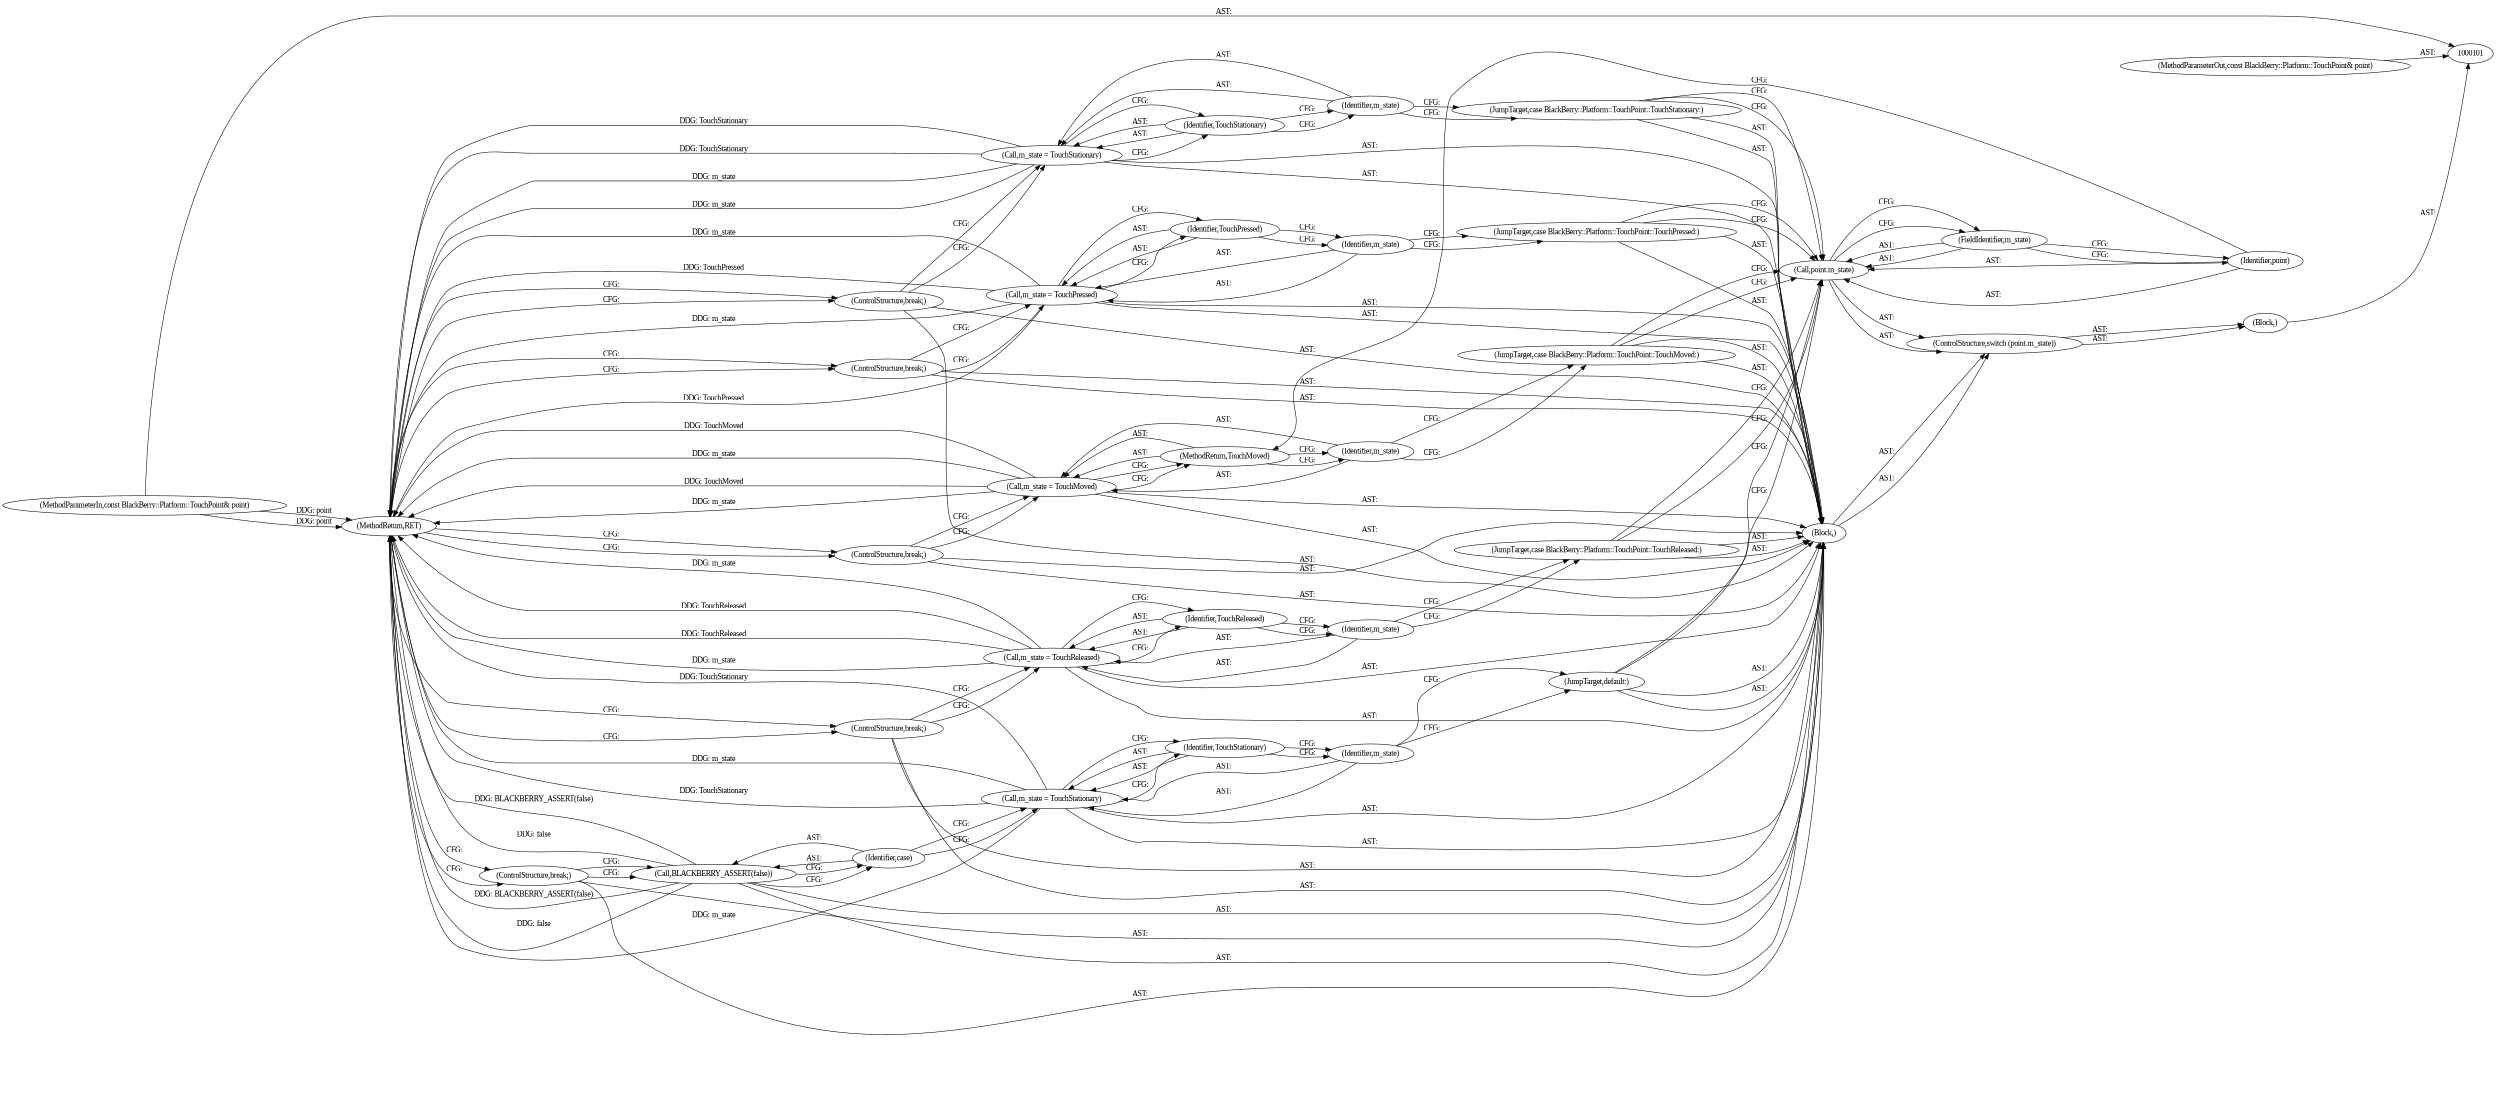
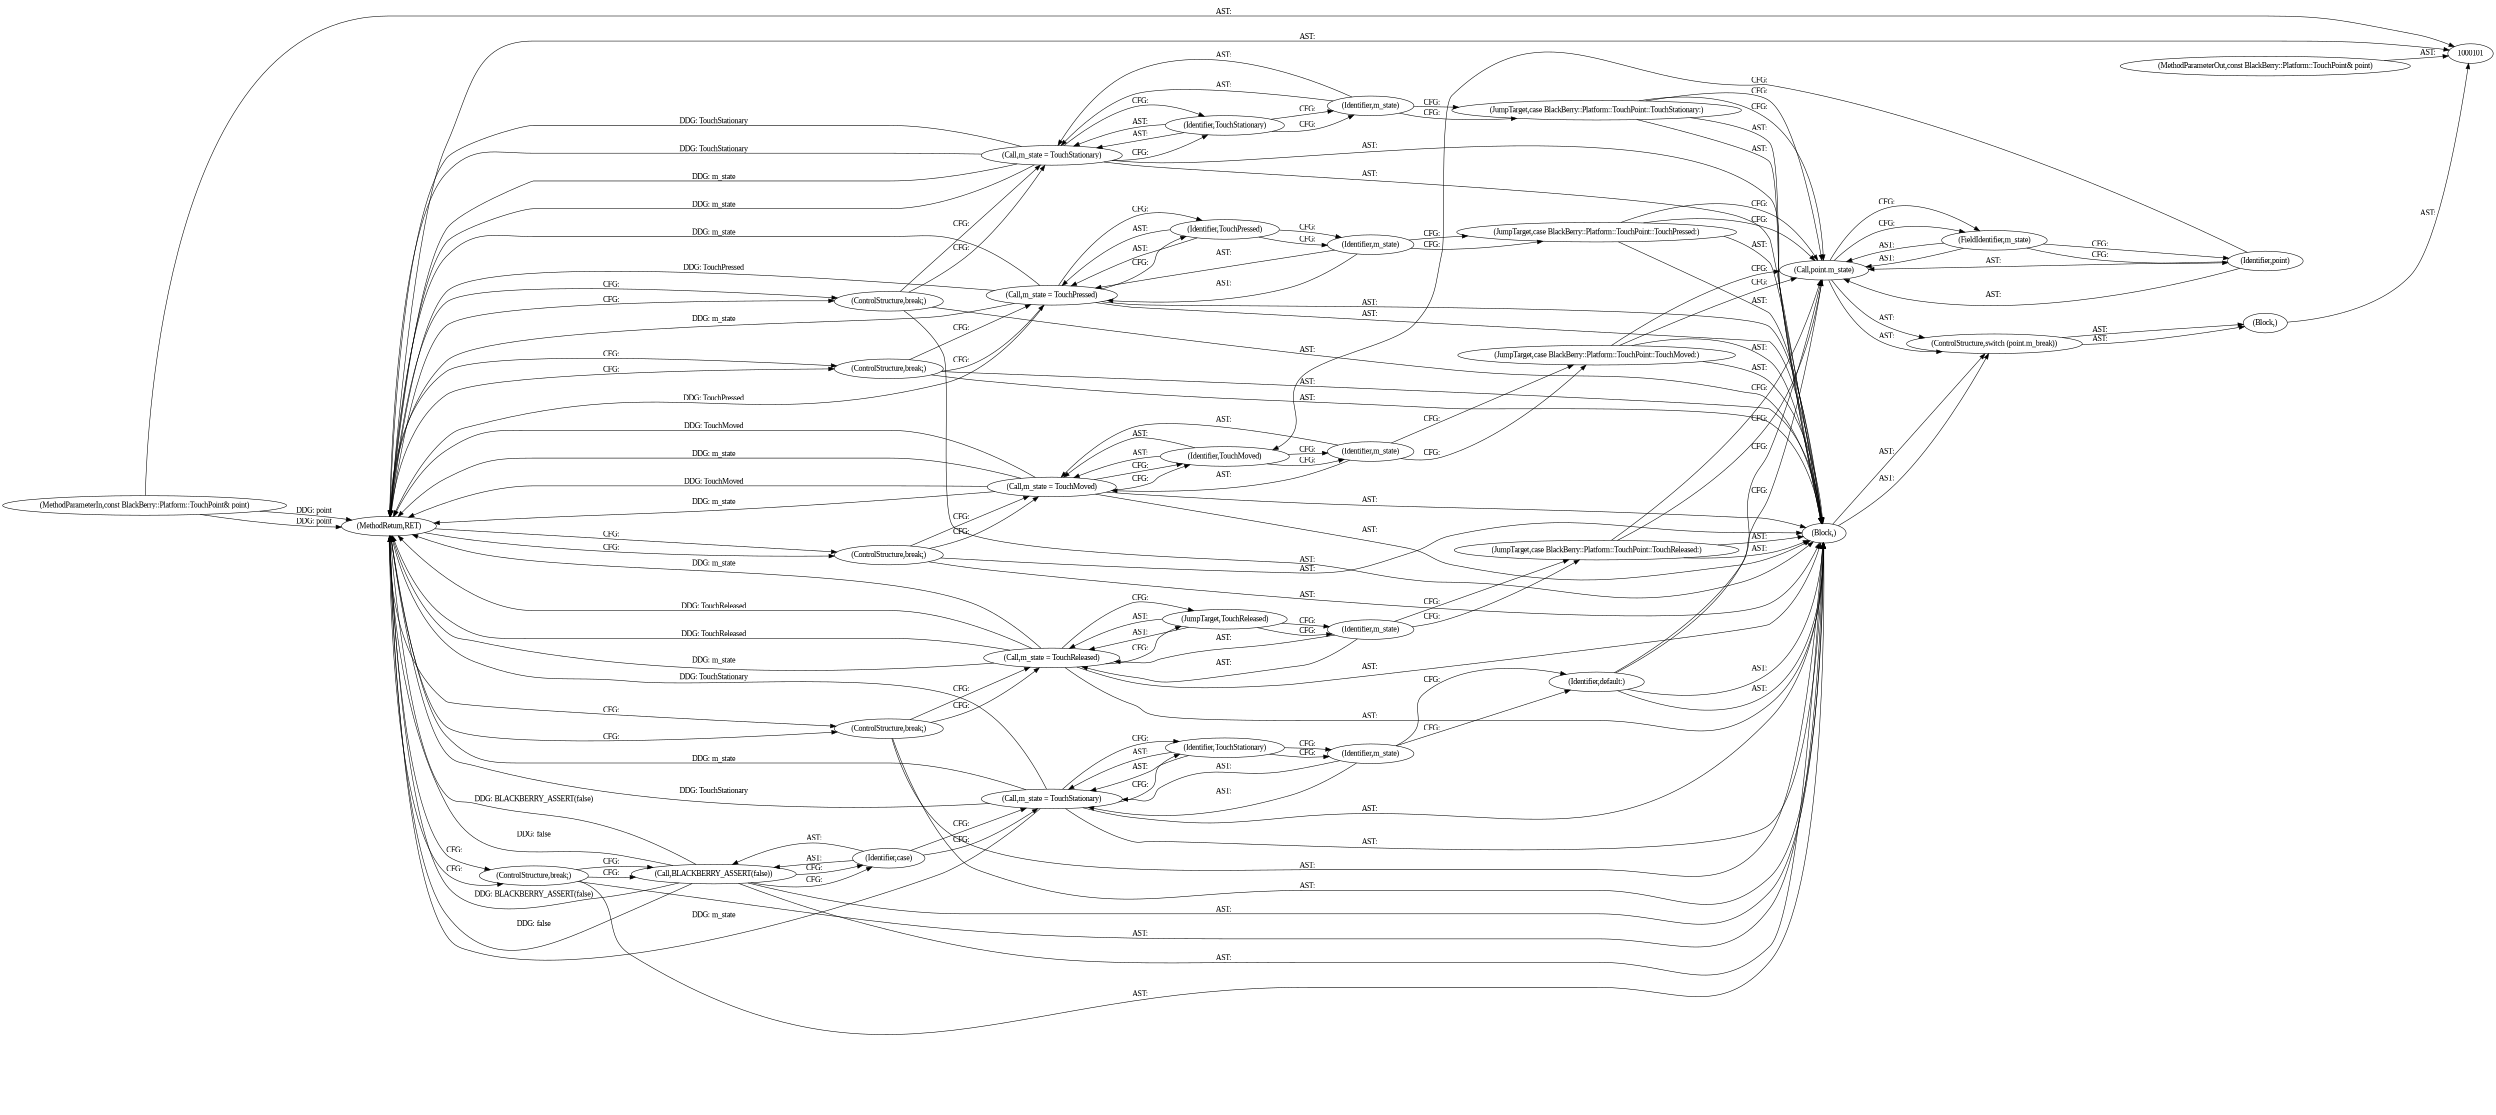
  digraph {
    fontname="Liberation Serif"
    rankdir=LR
    node [fontname="Liberation Serif"]
    edge [fontname="Liberation Serif"]
    n1 [label="(MethodReturn,RET)"]
    n2 [label="(ControlStructure,break;)"]
    n3 [label="(ControlStructure,break;)"]
    n4 [label="(ControlStructure,break;)"]
    n5 [label="(ControlStructure,break;)"]
    n6 [label="(ControlStructure,break;)"]
    1000101
    n8 [label="(Block,)"]
    n9 [label="(Call,m_state = TouchMoved)"]
    n10 [label="(Call,m_state = TouchPressed)"]
    n11 [label="(Call,m_state = TouchStationary)"]
    n12 [label="(Call,BLACKBERRY_ASSERT(false))"]
    n13 [label="(Call,m_state = TouchReleased)"]
    n14 [label="(MethodParameterIn,const BlackBerry::Platform::TouchPoint& point)"]
    n15 [label="(MethodParameterOut,const BlackBerry::Platform::TouchPoint& point)"]
    n16 [label="(JumpTarget,case BlackBerry::Platform::TouchPoint::TouchMoved:)"]
    n17 [label="(Call,point.m_state)"]
    n18 [label="(FieldIdentifier,m_state)"]
-   n19 [label="(ControlStructure,switch (point.m_state))"]
-   n20 [label="(MethodReturn,TouchMoved)"]
+   n19 [label="(ControlStructure,switch (point.m_break))"]
+   n20 [label="(Identifier,TouchMoved)"]
    n21 [label="(Identifier,m_state)"]
    n22 [label="(JumpTarget,case BlackBerry::Platform::TouchPoint::TouchPressed:)"]
    n23 [label="(Identifier,TouchPressed)"]
    n24 [label="(Identifier,m_state)"]
    n25 [label="(JumpTarget,case BlackBerry::Platform::TouchPoint::TouchStationary:)"]
    n26 [label="(Identifier,TouchStationary)"]
    n27 [label="(Identifier,m_state)"]
-   n28 [label="(JumpTarget,default:)"]
+   n28 [label="(Identifier,default:)"]
    n29 [label="(Identifier,TouchStationary)"]
    n30 [label="(Call,m_state = TouchStationary)"]
    n31 [label="(Identifier,m_state)"]
    n32 [label="(Identifier,case)"]
    n33 [label="(Block,)"]
    n34 [label="(Identifier,point)"]
    n35 [label="(JumpTarget,case BlackBerry::Platform::TouchPoint::TouchReleased:)"]
-   n36 [label="(Identifier,TouchReleased)"]
+   n36 [label="(JumpTarget,TouchReleased)"]
    n37 [label="(Identifier,m_state)"]
    n1 -> n2 [label="CFG: "]
    n1 -> n2 [label="CFG: "]
    n1 -> n3 [label="CFG: "]
    n1 -> n3 [label="CFG: "]
    n1 -> n4 [label="CFG: "]
    n1 -> n4 [label="CFG: "]
    n1 -> n5 [label="CFG: "]
    n1 -> n5 [label="CFG: "]
    n1 -> n6 [label="CFG: "]
    n1 -> n6 [label="CFG: "]
+   n1 -> 1000101 [label="AST: "]
    n2 -> n8 [label="AST: "]
    n2 -> n8 [label="AST: "]
    n2 -> n9 [label="CFG: "]
    n2 -> n9 [label="CFG: "]
    n3 -> n8 [label="AST: "]
    n3 -> n8 [label="AST: "]
    n3 -> n10 [label="CFG: "]
    n3 -> n10 [label="CFG: "]
    n4 -> n8 [label="AST: "]
    n4 -> n8 [label="AST: "]
    n4 -> n11 [label="CFG: "]
    n4 -> n11 [label="CFG: "]
    n5 -> n8 [label="AST: "]
    n5 -> n8 [label="AST: "]
    n5 -> n12 [label="CFG: "]
    n5 -> n12 [label="CFG: "]
    n6 -> n8 [label="AST: "]
    n6 -> n8 [label="AST: "]
    n6 -> n13 [label="CFG: "]
    n6 -> n13 [label="CFG: "]
    n8 -> n19 [label="AST: "]
    n8 -> n19 [label="AST: "]
    n9 -> n1 [label="DDG: TouchMoved"]
    n9 -> n1 [label="DDG: m_state"]
    n9 -> n1 [label="DDG: TouchMoved"]
    n9 -> n1 [label="DDG: m_state"]
    n9 -> n8 [label="AST: "]
    n9 -> n8 [label="AST: "]
    n9 -> n20 [label="CFG: "]
    n9 -> n20 [label="CFG: "]
    n10 -> n1 [label="DDG: TouchPressed"]
    n10 -> n1 [label="DDG: m_state"]
    n10 -> n1 [label="DDG: TouchPressed"]
    n10 -> n1 [label="DDG: m_state"]
    n10 -> n8 [label="AST: "]
    n10 -> n8 [label="AST: "]
    n10 -> n23 [label="CFG: "]
    n10 -> n23 [label="CFG: "]
    n11 -> n1 [label="DDG: TouchStationary"]
    n11 -> n1 [label="DDG: m_state"]
    n11 -> n1 [label="DDG: TouchStationary"]
    n11 -> n1 [label="DDG: m_state"]
    n11 -> n8 [label="AST: "]
    n11 -> n8 [label="AST: "]
    n11 -> n26 [label="CFG: "]
    n11 -> n26 [label="CFG: "]
    n12 -> n1 [label="DDG: false"]
    n12 -> n1 [label="DDG: BLACKBERRY_ASSERT(false)"]
    n12 -> n1 [label="DDG: false"]
    n12 -> n1 [label="DDG: BLACKBERRY_ASSERT(false)"]
    n12 -> n8 [label="AST: "]
    n12 -> n8 [label="AST: "]
    n12 -> n32 [label="CFG: "]
    n12 -> n32 [label="CFG: "]
    n13 -> n1 [label="DDG: TouchReleased"]
    n13 -> n1 [label="DDG: m_state"]
    n13 -> n1 [label="DDG: TouchReleased"]
    n13 -> n1 [label="DDG: m_state"]
    n13 -> n8 [label="AST: "]
    n13 -> n8 [label="AST: "]
    n13 -> n36 [label="CFG: "]
    n13 -> n36 [label="CFG: "]
    n14 -> n1 [label="DDG: point"]
    n14 -> n1 [label="DDG: point"]
    n14 -> 1000101 [label="AST: "]
    n15 -> 1000101 [label="AST: "]
    n16 -> n8 [label="AST: "]
    n16 -> n8 [label="AST: "]
    n16 -> n17 [label="CFG: "]
    n16 -> n17 [label="CFG: "]
    n17 -> n18 [label="CFG: "]
    n17 -> n18 [label="CFG: "]
    n17 -> n19 [label="AST: "]
    n17 -> n19 [label="AST: "]
    n18 -> n17 [label="AST: "]
    n18 -> n17 [label="AST: "]
    n18 -> n34 [label="CFG: "]
    n18 -> n34 [label="CFG: "]
    n19 -> n33 [label="AST: "]
    n19 -> n33 [label="AST: "]
    n20 -> n9 [label="AST: "]
    n20 -> n9 [label="AST: "]
    n20 -> n21 [label="CFG: "]
    n20 -> n21 [label="CFG: "]
    n21 -> n9 [label="AST: "]
    n21 -> n9 [label="AST: "]
    n21 -> n16 [label="CFG: "]
    n21 -> n16 [label="CFG: "]
    n22 -> n8 [label="AST: "]
    n22 -> n8 [label="AST: "]
    n22 -> n17 [label="CFG: "]
    n22 -> n17 [label="CFG: "]
    n23 -> n10 [label="AST: "]
    n23 -> n10 [label="AST: "]
    n23 -> n24 [label="CFG: "]
    n23 -> n24 [label="CFG: "]
    n24 -> n10 [label="AST: "]
    n24 -> n10 [label="AST: "]
    n24 -> n22 [label="CFG: "]
    n24 -> n22 [label="CFG: "]
    n25 -> n8 [label="AST: "]
    n25 -> n8 [label="AST: "]
    n25 -> n17 [label="CFG: "]
    n25 -> n17 [label="CFG: "]
    n26 -> n11 [label="AST: "]
    n26 -> n11 [label="AST: "]
    n26 -> n27 [label="CFG: "]
    n26 -> n27 [label="CFG: "]
    n27 -> n11 [label="AST: "]
    n27 -> n11 [label="AST: "]
    n27 -> n25 [label="CFG: "]
    n27 -> n25 [label="CFG: "]
    n28 -> n8 [label="AST: "]
    n28 -> n8 [label="AST: "]
    n28 -> n17 [label="CFG: "]
    n28 -> n17 [label="CFG: "]
    n29 -> n30 [label="AST: "]
    n29 -> n30 [label="AST: "]
    n29 -> n31 [label="CFG: "]
    n29 -> n31 [label="CFG: "]
    n30 -> n1 [label="DDG: TouchStationary"]
    n30 -> n1 [label="DDG: m_state"]
    n30 -> n1 [label="DDG: TouchStationary"]
    n30 -> n1 [label="DDG: m_state"]
    n30 -> n8 [label="AST: "]
    n30 -> n8 [label="AST: "]
    n30 -> n29 [label="CFG: "]
    n30 -> n29 [label="CFG: "]
    n31 -> n28 [label="CFG: "]
    n31 -> n28 [label="CFG: "]
    n31 -> n30 [label="AST: "]
    n31 -> n30 [label="AST: "]
    n32 -> n12 [label="AST: "]
    n32 -> n12 [label="AST: "]
    n32 -> n30 [label="CFG: "]
    n32 -> n30 [label="CFG: "]
    n33 -> 1000101 [label="AST: "]
    n34 -> n17 [label="AST: "]
    n34 -> n17 [label="AST: "]
    n34 -> n20 [label="CFG: "]
    n35 -> n8 [label="AST: "]
    n35 -> n8 [label="AST: "]
    n35 -> n17 [label="CFG: "]
    n35 -> n17 [label="CFG: "]
    n36 -> n13 [label="AST: "]
    n36 -> n13 [label="AST: "]
    n36 -> n37 [label="CFG: "]
    n36 -> n37 [label="CFG: "]
    n37 -> n13 [label="AST: "]
    n37 -> n13 [label="AST: "]
    n37 -> n35 [label="CFG: "]
    n37 -> n35 [label="CFG: "]
  }
